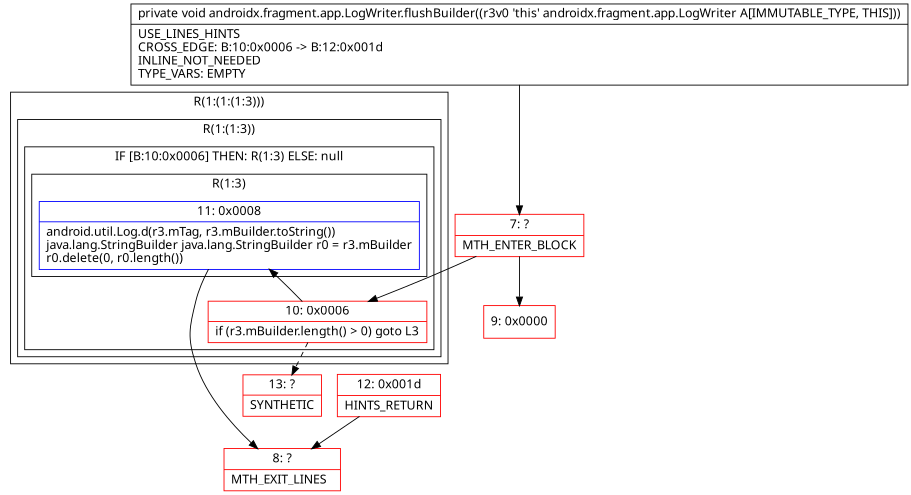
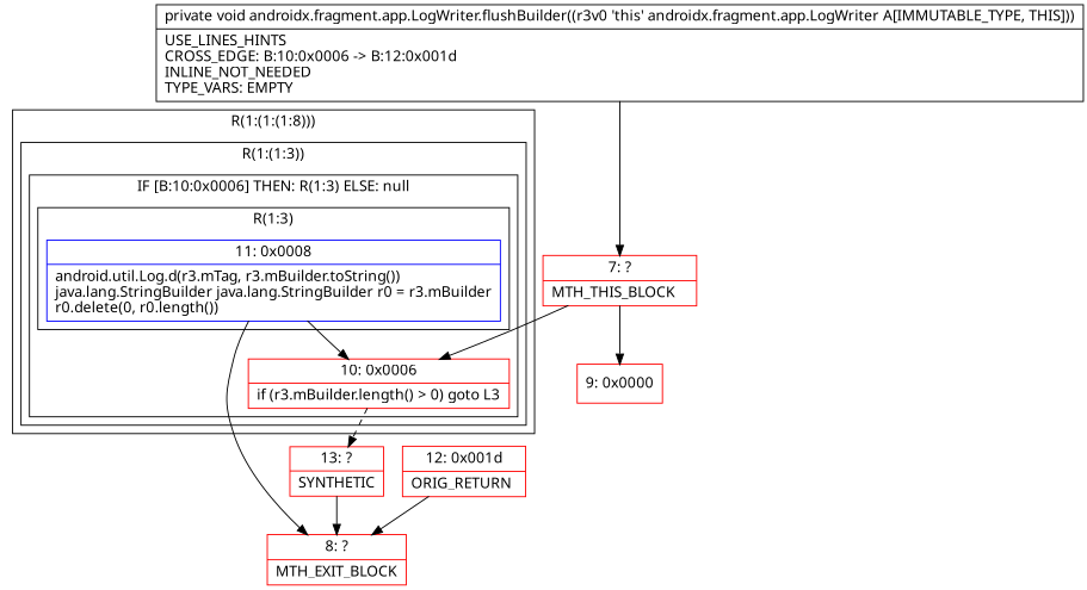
  digraph {
    fontname="Noto Sans"
    node [color=red fontname="Noto Sans" shape=record]
    edge [fontname="Noto Sans"]
    n1 [color=blue label="{11\:\ 0x0008|android.util.Log.d(r3.mTag, r3.mBuilder.toString())\ljava.lang.StringBuilder java.lang.StringBuilder r0 = r3.mBuilder\lr0.delete(0, r0.length())\l}"]
    n2 [label="{10\:\ 0x0006|if (r3.mBuilder.length() \> 0) goto L3\l}"]
-   n3 [label="{8\:\ ?|MTH_EXIT_LINES\l}"]
+   n3 [label="{8\:\ ?|MTH_EXIT_BLOCK\l}"]
    n4 [label="{13\:\ ?|SYNTHETIC\l}"]
-   n5 [label="{12\:\ 0x001d|HINTS_RETURN\l}"]
-   n6 [label="{7\:\ ?|MTH_ENTER_BLOCK\l}"]
+   n5 [label="{12\:\ 0x001d|ORIG_RETURN\l}"]
+   n6 [label="{7\:\ ?|MTH_THIS_BLOCK\l}"]
    n7 [label="{9\:\ 0x0000}"]
    n8 [label="{private void androidx.fragment.app.LogWriter.flushBuilder((r3v0 'this' androidx.fragment.app.LogWriter A[IMMUTABLE_TYPE, THIS]))  | USE_LINES_HINTS\lCROSS_EDGE: B:10:0x0006 \-\> B:12:0x001d\lINLINE_NOT_NEEDED\lTYPE_VARS: EMPTY\l}" color=""]
    subgraph cluster_1 {
-     label="R(1:(1:(1:3)))"
+     label="R(1:(1:(1:8)))"
      subgraph cluster_2 {
        label="R(1:(1:3))"
        subgraph cluster_3 {
          label="IF [B:10:0x0006] THEN: R(1:3) ELSE: null"
          n2
          subgraph cluster_4 {
            label="R(1:3)"
            n1
          }
        }
      }
    }
    n1 -> n3
-   n2 -> n1
+   n1 -> n2
    n2 -> n4 [style=dashed]
+   n4 -> n3
    n5 -> n3
    n6 -> n2
    n6 -> n7
    n8 -> n6
  }
